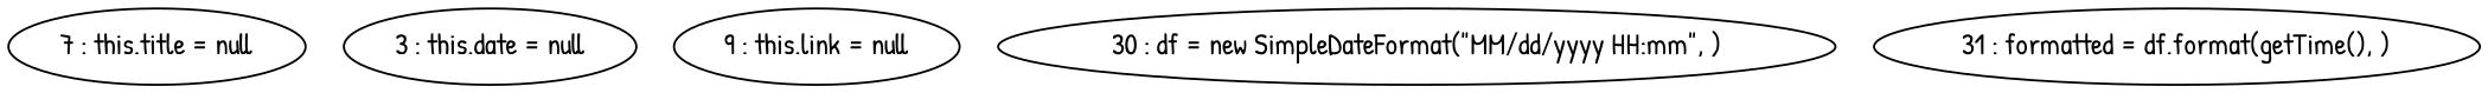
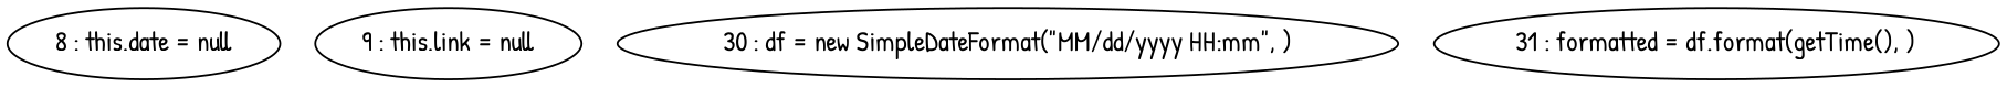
  digraph {
    fontname="Patrick Hand"
    node [fontname="Patrick Hand"]
-   "7 : this.title = null"
-   "8 : this.date = null" [label="3 : this.date = null"]
+   "8 : this.date = null"
    "9 : this.link = null"
    "30 : df = new SimpleDateFormat(\"MM/dd/yyyy HH:mm\", )"
    "31 : formatted = df.format(getTime(), )"
  }
